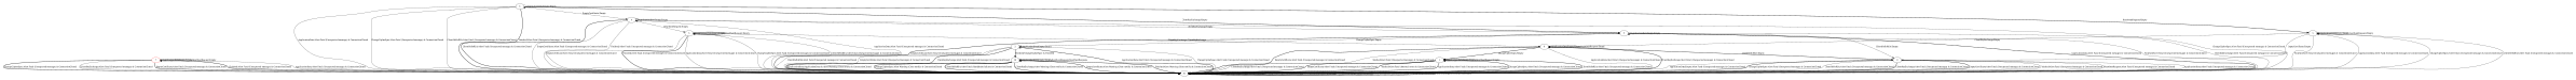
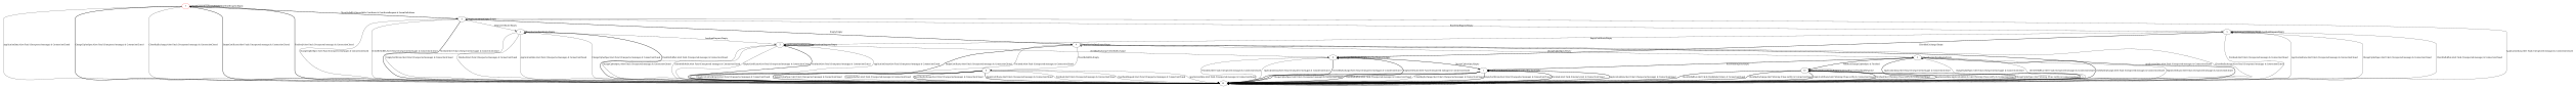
  digraph {
    fontname="PT Serif"
    node [fontname="PT Serif"]
    edge [fontname="PT Serif" style=solid]
    7 [color=red]
    6
    n3 [label=81]
    4
    9
    5
    0
    1
    2
    10
    3
    8
    7 -> 7 [label="ApplicationDataEmpty/Empty"]
    7 -> 7 [label="HeartbeatRequest/Empty"]
+   7 -> 6 [label="ClientHelloRSA/ServerHello Certificate & CertificateRequest & ServerHelloDone" style=bold]
    7 -> n3 [label="ApplicationData/Alert Fatal (Unexpected message) & ConnectionClosed"]
    7 -> n3 [label="ChangeCipherSpec/Alert Fatal (Unexpected message) & ConnectionClosed" style=bold]
    7 -> n3 [label="ClientKeyExchange/Alert Fatal (Unexpected message) & ConnectionClosed"]
    7 -> n3 [label="EmptyCertificate/Alert Fatal (Unexpected message) & ConnectionClosed" style=bold]
    7 -> n3 [label="Finished/Alert Fatal (Unexpected message) & ConnectionClosed" style=bold]
    6 -> 6 [label="ApplicationDataEmpty/Empty"]
    6 -> n3 [label="ApplicationData/Alert Fatal (Unexpected message) & ConnectionClosed"]
    6 -> n3 [label="ChangeCipherSpec/Alert Fatal (Unexpected message) & ConnectionClosed"]
    6 -> n3 [label="ClientHelloRSA/Alert Fatal (Unexpected message) & ConnectionClosed"]
    6 -> n3 [label="Finished/Alert Fatal (Unexpected message) & ConnectionClosed" style=bold]
    6 -> 4 [label="EmptyCertificate/Empty"]
-   6 -> 9 [label="ClientKeyExchange/Empty" style=bold]
-   6 -> 5 [label="HeartbeatRequest/Empty" style=bold]
+   6 -> 9 [label="Empty/Empty" style=bold]
+   6 -> 5 [label="HeartbeatRequest/Empty"]
    n3 -> n3 [label="ApplicationData/ConnectionClosed"]
    n3 -> n3 [label="ApplicationDataEmpty/ConnectionClosed"]
    n3 -> n3 [label="ChangeCipherSpec/ConnectionClosed" style=bold]
    n3 -> n3 [label="ClientHelloRSA/ConnectionClosed"]
    n3 -> n3 [label="ClientKeyExchange/ConnectionClosed" style=bold]
    n3 -> n3 [label="EmptyCertificate/ConnectionClosed" style=bold]
    n3 -> n3 [label="Finished/ConnectionClosed"]
    n3 -> n3 [label="HeartbeatRequest/ConnectionClosed" style=bold]
    4 -> n3 [label="ApplicationData/Alert Fatal (Unexpected message) & ConnectionClosed"]
    4 -> n3 [label="ChangeCipherSpec/Alert Fatal (Unexpected message) & ConnectionClosed"]
    4 -> n3 [label="ClientHelloRSA/Alert Fatal (Unexpected message) & ConnectionClosed" style=bold]
    4 -> n3 [label="EmptyCertificate/Alert Fatal (Unexpected message) & ConnectionClosed"]
    4 -> n3 [label="Finished/Alert Fatal (Unexpected message) & ConnectionClosed"]
    4 -> 4 [label="ApplicationDataEmpty/Empty" style=bold]
-   4 -> 9 [label="ClientKeyExchange/Empty"]
    4 -> 3 [label="HeartbeatRequest/Empty"]
    9 -> n3 [label="ApplicationData/Alert Fatal (Unexpected message) & ConnectionClosed" style=bold]
    9 -> n3 [label="ClientKeyExchange/Alert Fatal (Unexpected message) & ConnectionClosed"]
    9 -> n3 [label="EmptyCertificate/Alert Fatal (Unexpected message) & ConnectionClosed" style=bold]
    9 -> n3 [label="Finished/Alert Fatal (Unexpected message) & ConnectionClosed"]
    9 -> 9 [label="ApplicationDataEmpty/Empty"]
    9 -> 0 [label="ClientHelloRSA/Empty"]
    9 -> 2 [label="ChangeCipherSpec/Empty"]
    5 -> n3 [label="ApplicationData/Alert Fatal (Unexpected message) & ConnectionClosed"]
    5 -> n3 [label="ChangeCipherSpec/Alert Fatal (Unexpected message) & ConnectionClosed"]
    5 -> n3 [label="ClientHelloRSA/Alert Fatal (Unexpected message) & ConnectionClosed"]
    5 -> n3 [label="Finished/Alert Fatal (Unexpected message) & ConnectionClosed"]
    5 -> 5 [label="ApplicationDataEmpty/Empty" style=bold]
    5 -> 5 [label="HeartbeatRequest/Empty"]
-   5 -> 0 [label="EmptyCertificate/Empty"]
-   5 -> 8 [label="ClientKeyExchange/Empty"]
+   5 -> 3 [label="EmptyCertificate/Empty"]
+   5 -> 8 [label="ClientKeyExchange/Empty" style=bold]
    0 -> n3 [label="ApplicationData/Alert Fatal (Unexpected message) & ConnectionClosed"]
    0 -> n3 [label="ApplicationDataEmpty/Alert Fatal (Unexpected message) & ConnectionClosed"]
    0 -> n3 [label="ChangeCipherSpec/Alert Fatal (Unexpected message) & ConnectionClosed" style=bold]
    0 -> n3 [label="ClientHelloRSA/Alert Fatal (Unexpected message) & ConnectionClosed"]
    0 -> n3 [label="ClientKeyExchange/Alert Fatal (Unexpected message) & ConnectionClosed" style=bold]
    0 -> n3 [label="EmptyCertificate/Alert Fatal (Unexpected message) & ConnectionClosed" style=bold]
    0 -> n3 [label="Finished/Alert Fatal (Unexpected message) & ConnectionClosed"]
    0 -> n3 [label="HeartbeatRequest/Alert Fatal (Unexpected message) & ConnectionClosed"]
    1 -> n3 [label="ApplicationData/Alert Fatal (Unexpected message) & ConnectionClosed" style=bold]
    1 -> n3 [label="ChangeCipherSpec/Alert Fatal (Unexpected message) & ConnectionClosed" style=bold]
    1 -> n3 [label="ClientHelloRSA/Alert Fatal (Unexpected message) & ConnectionClosed" style=bold]
    1 -> n3 [label="ClientKeyExchange/Alert Fatal (Unexpected message) & ConnectionClosed"]
    1 -> n3 [label="EmptyCertificate/Alert Fatal (Unexpected message) & ConnectionClosed" style=bold]
    1 -> n3 [label="Finished/Alert Fatal (Internal error) & ConnectionClosed" style=bold]
    1 -> 1 [label="ApplicationDataEmpty/Empty" style=bold]
    1 -> 1 [label="HeartbeatRequest/Empty"]
    2 -> n3 [label="ApplicationData/Alert Fatal (Unexpected message) & ConnectionClosed" style=bold]
    2 -> n3 [label="ChangeCipherSpec/Alert Fatal (Unexpected message) & ConnectionClosed"]
    2 -> n3 [label="ClientHelloRSA/Alert Fatal (Unexpected message) & ConnectionClosed"]
    2 -> n3 [label="ClientKeyExchange/Alert Fatal (Unexpected message) & ConnectionClosed" style=bold]
    2 -> n3 [label="EmptyCertificate/Alert Fatal (Unexpected message) & ConnectionClosed"]
+   2 -> 1 [label="HeartbeatRequest/Empty" style=bold]
    2 -> 2 [label="ApplicationDataEmpty/Empty"]
    2 -> 10 [label="Finished/ChangeCipherSpec & Finished" style=bold]
    10 -> n3 [label="ApplicationData/ApplicationData & Alert Warning (Close notify) & ConnectionClosed" style=bold]
    10 -> n3 [label="ChangeCipherSpec/Alert Warning (Close notify) & ConnectionClosed" style=bold]
    10 -> n3 [label="ClientHelloRSA/Alert Fatal (Handshake failure) & ConnectionClosed" style=bold]
    10 -> n3 [label="ClientKeyExchange/Alert Warning (Close notify) & ConnectionClosed" style=bold]
    10 -> n3 [label="EmptyCertificate/Alert Warning (Close notify) & ConnectionClosed" style=bold]
    10 -> n3 [label="Finished/Alert Warning (Close notify) & ConnectionClosed" style=bold]
    10 -> 10 [label="ApplicationDataEmpty/Empty" style=bold]
    10 -> 10 [label="HeartbeatRequest/HeartbeatResponse"]
    3 -> n3 [label="ApplicationData/Alert Fatal (Unexpected message) & ConnectionClosed"]
    3 -> n3 [label="ChangeCipherSpec/Alert Fatal (Unexpected message) & ConnectionClosed"]
    3 -> n3 [label="ClientHelloRSA/Alert Fatal (Unexpected message) & ConnectionClosed"]
    3 -> n3 [label="EmptyCertificate/Alert Fatal (Unexpected message) & ConnectionClosed"]
    3 -> n3 [label="Finished/Alert Fatal (Unexpected message) & ConnectionClosed" style=bold]
    3 -> 3 [label="ApplicationDataEmpty/Empty"]
    3 -> 3 [label="HeartbeatRequest/Empty" style=bold]
    3 -> 8 [label="ClientKeyExchange/ClientKeyExchange"]
    8 -> n3 [label="ApplicationData/Alert Fatal (Unexpected message) & ConnectionClosed"]
    8 -> n3 [label="ClientKeyExchange/Alert Fatal (Unexpected message) & ConnectionClosed" style=bold]
    8 -> n3 [label="EmptyCertificate/Alert Fatal (Unexpected message) & ConnectionClosed" style=bold]
    8 -> n3 [label="Finished/Alert Fatal (Unexpected message) & ConnectionClosed"]
-   8 -> 0 [label="ClientHelloRSA/Empty" style=bold]
    8 -> 1 [label="ChangeCipherSpec/Empty" style=bold]
    8 -> 8 [label="ApplicationDataEmpty/Empty"]
    8 -> 8 [label="HeartbeatRequest/Empty"]
  }
